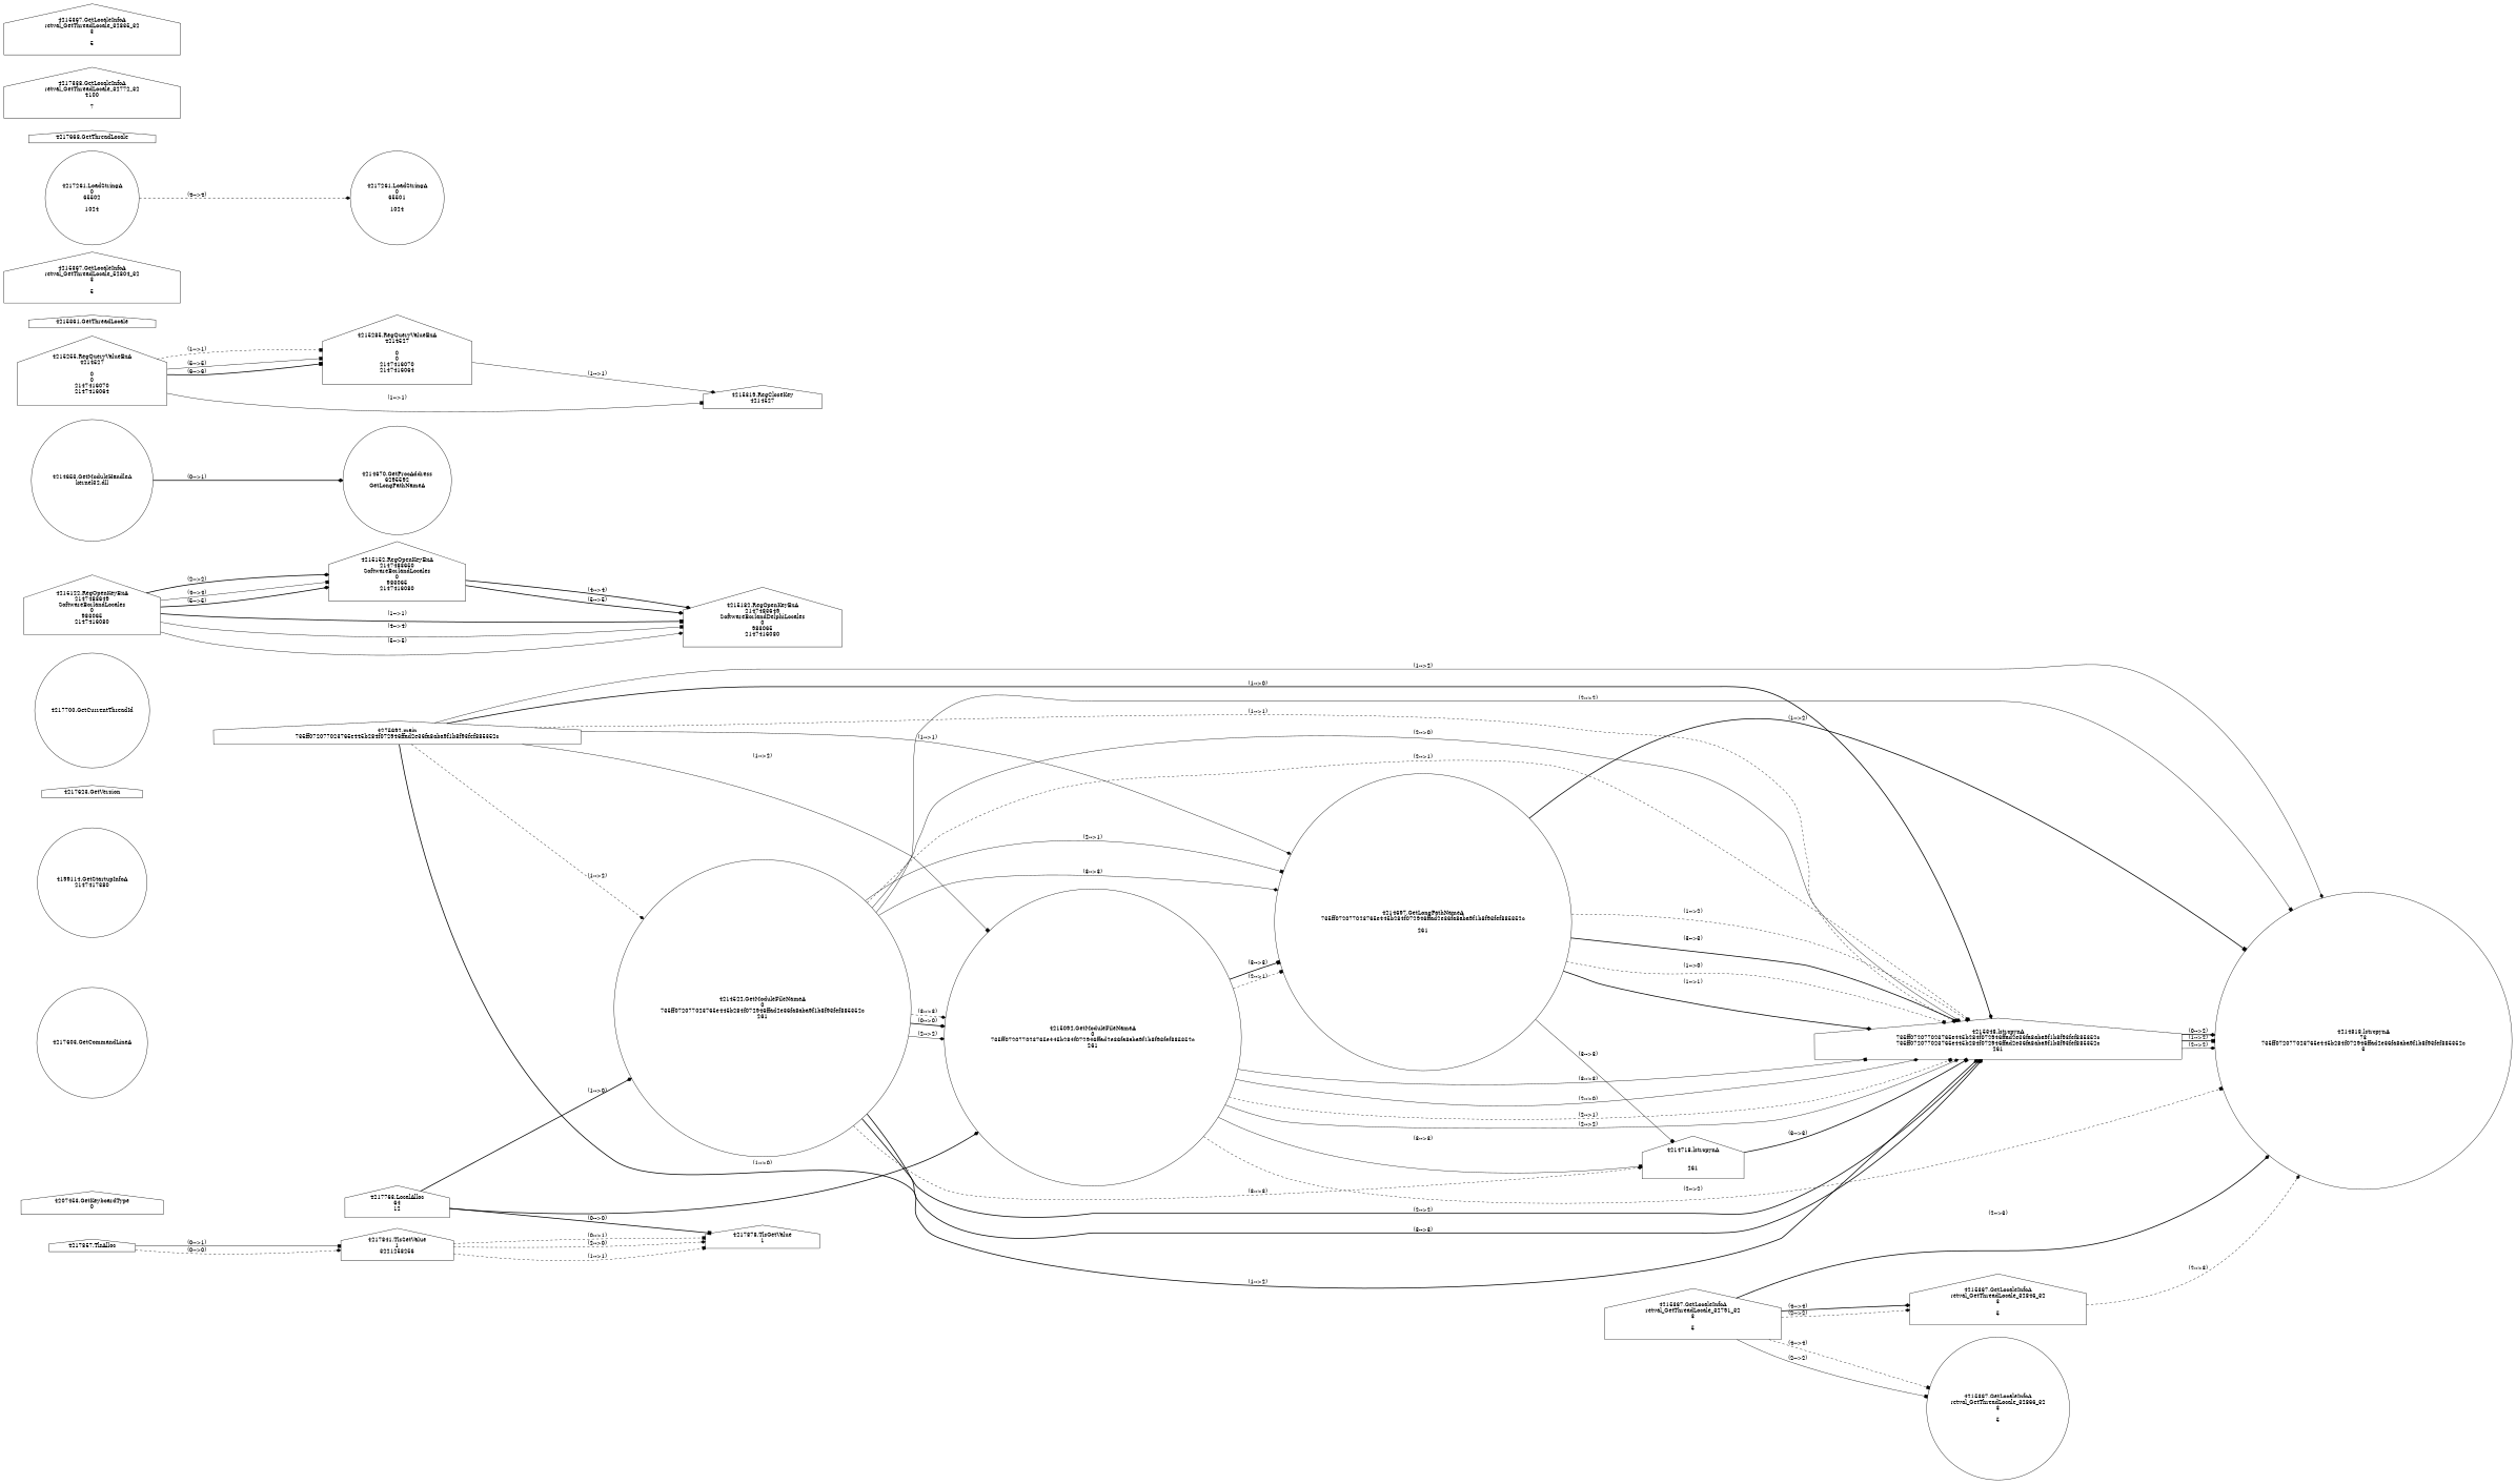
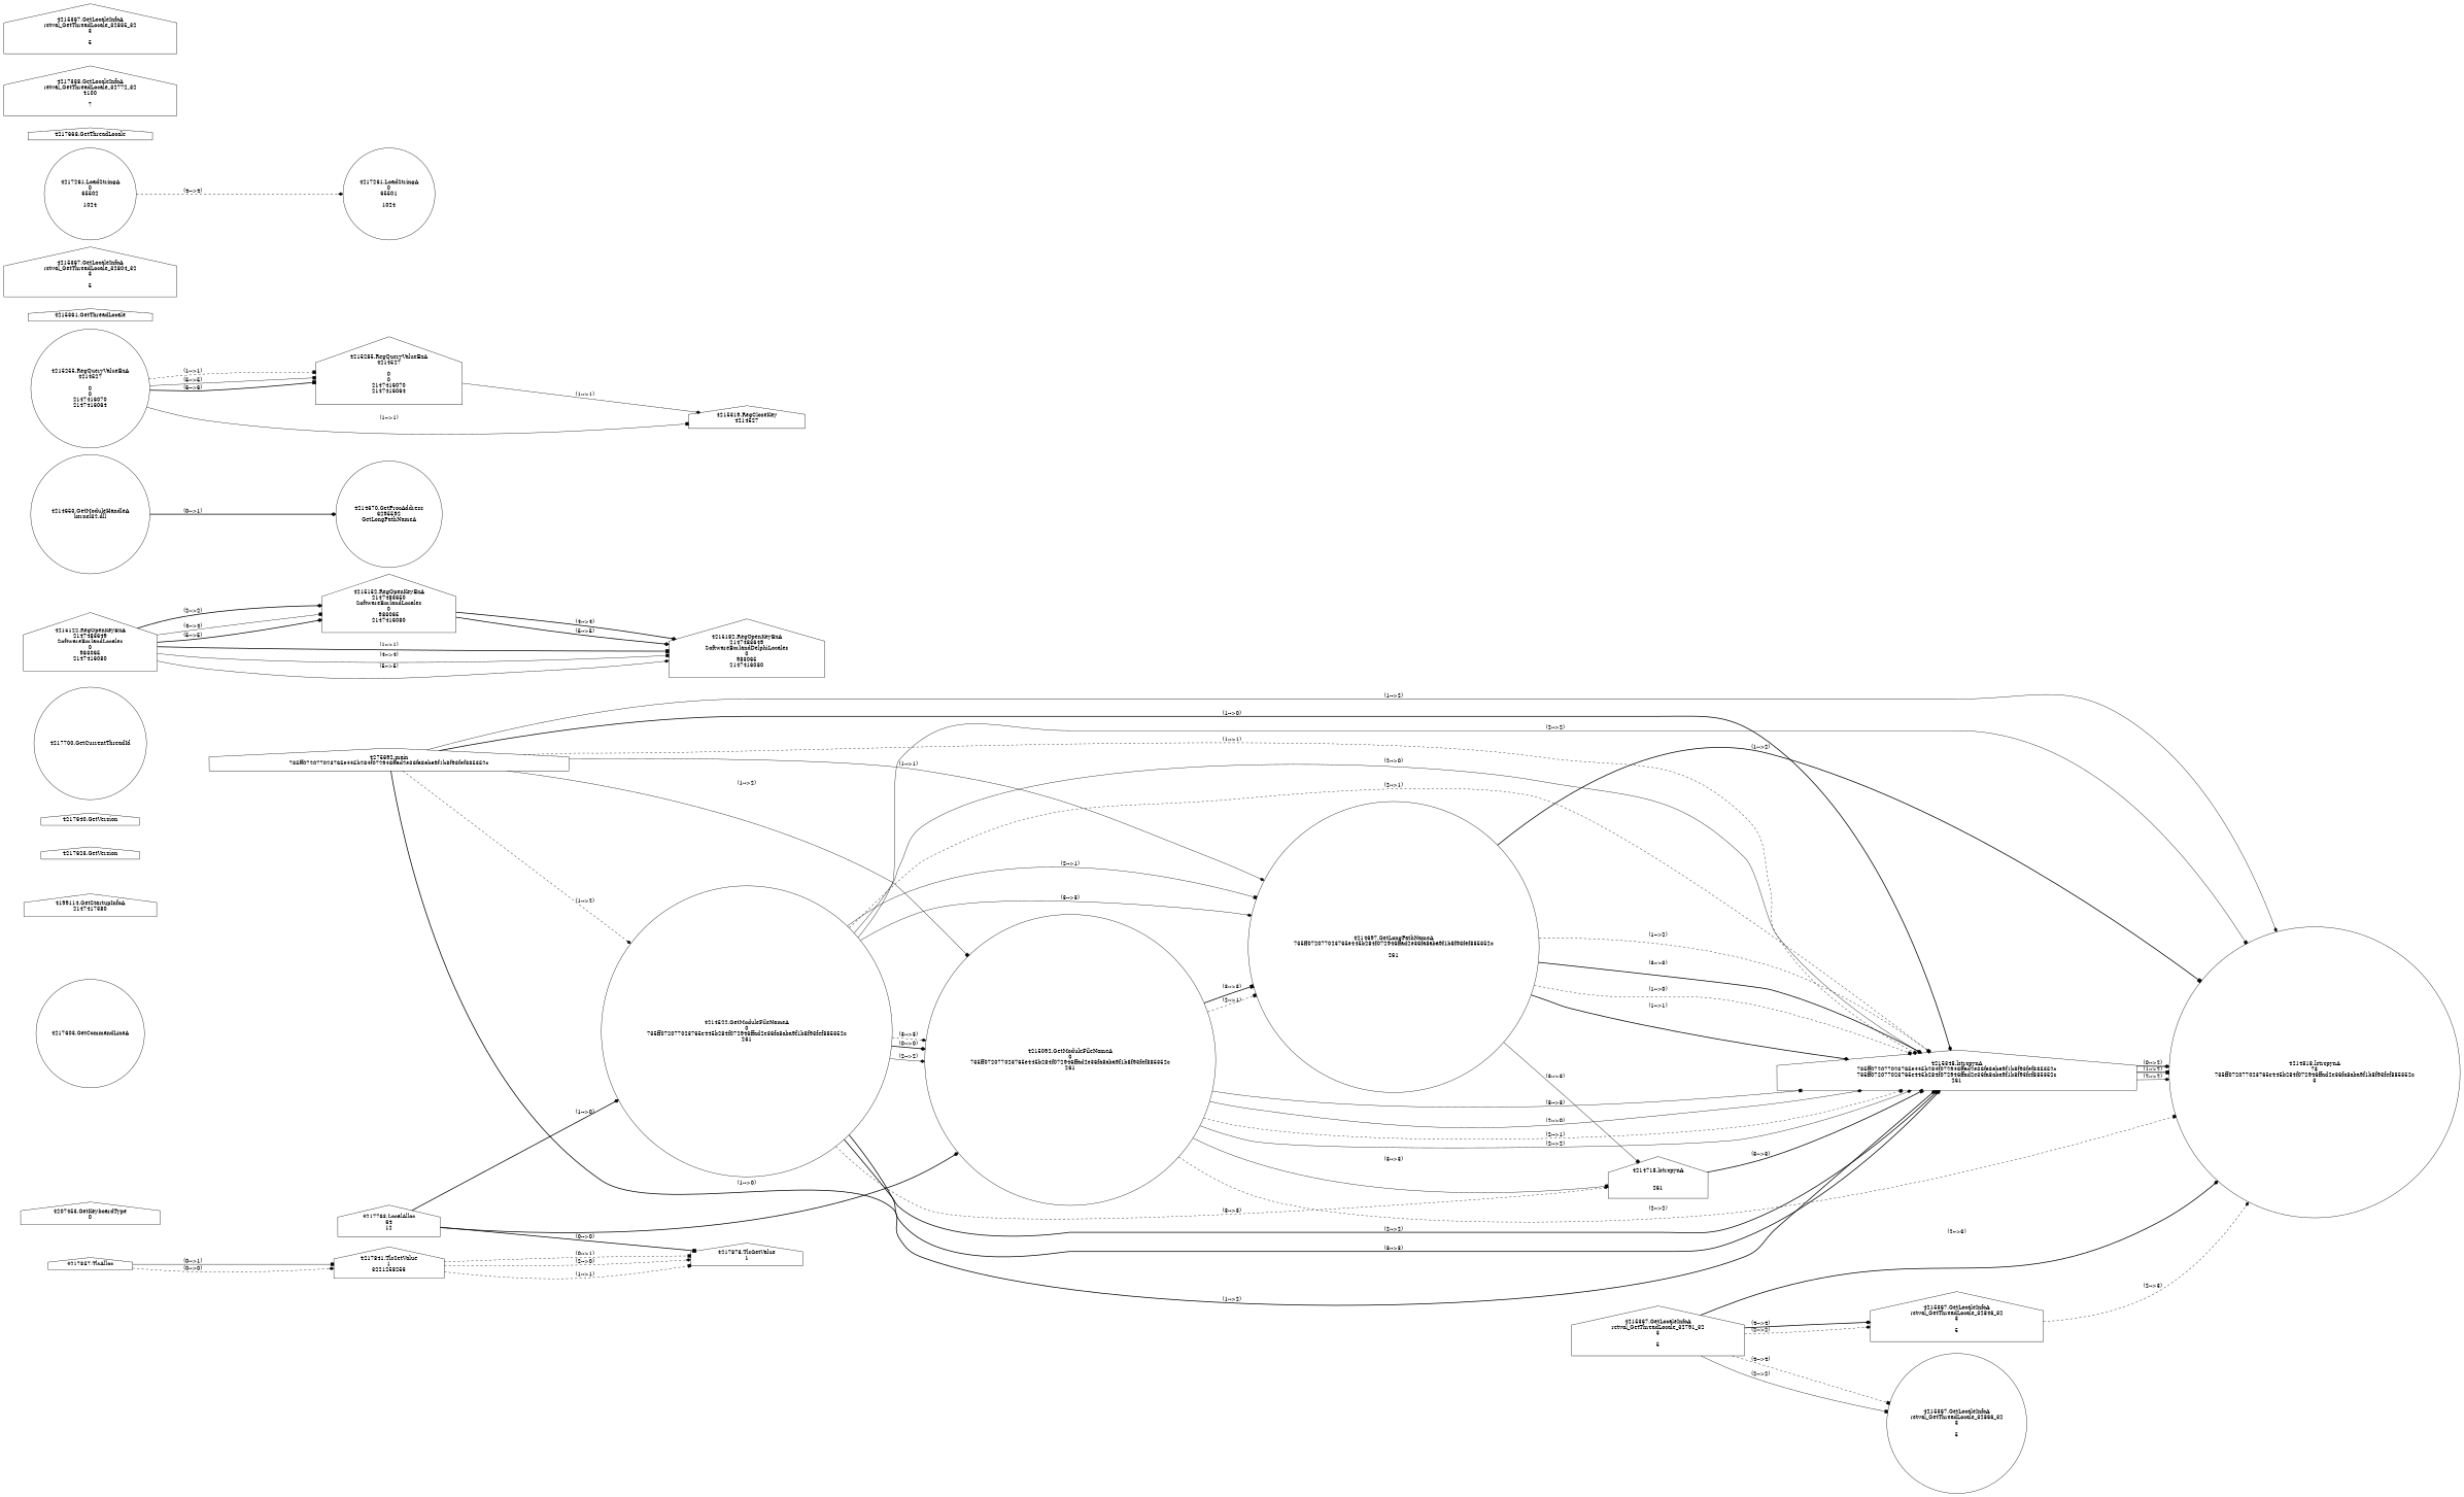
  digraph {
    rankdir=LR
    node [shape=house]
    edge [arrowhead=diamond style=bold]
    n1 [label="4275692.main\n735ff072077023765e445b284f072946ffad2e36fa8aba9f1b8f93fef885352c"]
    n2 [label="4214522.GetModuleFileNameA\n0\n735ff072077023765e445b284f072946ffad2e36fa8aba9f1b8f93fef885352c\n261" shape=circle]
    n3 [label="4215092.GetModuleFileNameA\n0\n735ff072077023765e445b284f072946ffad2e36fa8aba9f1b8f93fef885352c\n261" shape=circle]
    n4 [label="4214697.GetLongPathNameA\n735ff072077023765e445b284f072946ffad2e36fa8aba9f1b8f93fef885352c\n\n261" shape=circle]
    n5 [label="4215348.lstrcpynA\n735ff072077023765e445b284f072946ffad2e36fa8aba9f1b8f93fef885352c\n735ff072077023765e445b284f072946ffad2e36fa8aba9f1b8f93fef885352c\n261"]
    n6 [label="4214818.lstrcpynA\n73\n735ff072077023765e445b284f072946ffad2e36fa8aba9f1b8f93fef885352c\n3" shape=circle]
    n7 [label="4214718.lstrcpynA\n\n\n261"]
    n8 [label="4217857.TlsAlloc\n"]
    n9 [label="4217841.TlsSetValue\n1\n3221258256"]
    n10 [label="4217878.TlsGetValue\n1"]
    n11 [label="4217763.LocalAlloc\n64\n12"]
    n12 [label="4207453.GetKeyboardType\n0"]
    n13 [label="4217603.GetCommandLineA\n" shape=circle]
-   n14 [label="4199114.GetStartupInfoA\n2147417380" shape=circle]
+   n14 [label="4199114.GetStartupInfoA\n2147417380"]
    n15 [label="4217623.GetVersion\n"]
+   n16 [label="4217640.GetVersion\n"]
    n17 [label="4217700.GetCurrentThreadId\n" shape=circle]
    n18 [label="4215122.RegOpenKeyExA\n2147483649\nSoftware\Borland\Locales\n0\n983065\n2147416080"]
    n19 [label="4215152.RegOpenKeyExA\n2147483650\nSoftware\Borland\Locales\n0\n983065\n2147416080"]
    n20 [label="4215182.RegOpenKeyExA\n2147483649\nSoftware\Borland\Delphi\Locales\n0\n983065\n2147416080"]
    n21 [label="4214653.GetModuleHandleA\nkernel32.dll" shape=circle]
    n22 [label="4214670.GetProcAddress\n6295592\nGetLongPathNameA" shape=circle]
-   n23 [label="4215255.RegQueryValueExA\n4214527\n\n0\n0\n2147416070\n2147416064"]
+   n23 [label="4215255.RegQueryValueExA\n4214527\n\n0\n0\n2147416070\n2147416064" shape=circle]
    n24 [label="4215285.RegQueryValueExA\n4214527\n\n0\n0\n2147416070\n2147416064"]
    n25 [label="4215319.RegCloseKey\n4214527"]
    n26 [label="4215361.GetThreadLocale\n"]
-   n27 [label="4215367.GetLocaleInfoA\nretval_GetThreadLocale_52804_32\n3\n\n5"]
+   n27 [label="4215367.GetLocaleInfoA\nretval_GetThreadLocale_32804_32\n3\n\n5"]
    n28 [label="4217261.LoadStringA\n0\n65502\n\n1024" shape=circle]
    n29 [label="4217261.LoadStringA\n0\n65501\n\n1024" shape=circle]
    n30 [label="4217668.GetThreadLocale\n"]
    n31 [label="4217338.GetLocaleInfoA\nretval_GetThreadLocale_32772_32\n4100\n\n7"]
    n32 [label="4215367.GetLocaleInfoA\nretval_GetThreadLocale_32835_32\n3\n\n5"]
    n33 [label="4215367.GetLocaleInfoA\nretval_GetThreadLocale_32791_32\n3\n\n5"]
    n34 [label="4215367.GetLocaleInfoA\nretval_GetThreadLocale_32846_32\n3\n\n5"]
    n35 [label="4215367.GetLocaleInfoA\nretval_GetThreadLocale_32866_32\n3\n\n5" shape=circle]
    n1 -> n2 [label="(1-->2)" style=dashed]
    n1 -> n3 [arrowhead=box label="(1-->2)" style=solid]
    n1 -> n4 [label="(1-->1)" style=solid]
    n1 -> n5 [arrowhead=box label="(1-->1)" style=dashed]
    n1 -> n5 [label="(1-->2)"]
    n1 -> n5 [label="(1-->0)"]
    n1 -> n6 [label="(1-->2)" style=solid]
    n2 -> n3 [label="(2-->2)" style=solid]
    n2 -> n3 [label="(3-->3)" style=dashed]
    n2 -> n3 [label="(0-->0)"]
    n2 -> n4 [arrowhead=box label="(2-->1)" style=solid]
    n2 -> n4 [label="(3-->3)" style=solid]
    n2 -> n5 [label="(2-->1)" style=dashed]
    n2 -> n5 [label="(2-->2)"]
    n2 -> n5 [label="(3-->3)"]
    n2 -> n5 [label="(2-->0)" style=solid]
    n2 -> n6 [arrowhead=box label="(2-->2)" style=solid]
    n2 -> n7 [label="(3-->3)" style=dashed]
    n3 -> n4 [arrowhead=box label="(2-->1)" style=dashed]
    n3 -> n4 [arrowhead=box label="(3-->3)"]
    n3 -> n5 [arrowhead=box label="(2-->1)" style=dashed]
    n3 -> n5 [label="(2-->2)" style=solid]
    n3 -> n5 [arrowhead=box label="(3-->3)" style=solid]
    n3 -> n5 [label="(2-->0)" style=solid]
    n3 -> n6 [arrowhead=box label="(2-->2)" style=dashed]
    n3 -> n7 [arrowhead=box label="(3-->3)" style=solid]
    n4 -> n5 [label="(1-->1)"]
    n4 -> n5 [arrowhead=box label="(1-->2)" style=dashed]
    n4 -> n5 [label="(3-->3)"]
    n4 -> n5 [arrowhead=box label="(1-->0)" style=dashed]
    n4 -> n6 [arrowhead=box label="(1-->2)"]
    n4 -> n7 [arrowhead=box label="(3-->3)" style=solid]
    n5 -> n6 [arrowhead=box label="(1-->2)"]
    n5 -> n6 [label="(2-->2)" style=solid]
    n5 -> n6 [label="(0-->2)"]
    n7 -> n5 [arrowhead=box label="(3-->3)"]
    n8 -> n9 [arrowhead=box label="(0-->1)" style=solid]
    n8 -> n9 [label="(0-->0)" style=dashed]
    n9 -> n10 [arrowhead=box label="(1-->1)" style=dashed]
    n9 -> n10 [arrowhead=box label="(0-->1)" style=dashed]
    n9 -> n10 [label="(2-->0)" style=dashed]
    n11 -> n2 [label="(1-->0)"]
    n11 -> n3 [label="(1-->0)"]
    n11 -> n10 [arrowhead=box label="(0-->0)"]
    n18 -> n19 [label="(2-->2)"]
    n18 -> n19 [arrowhead=box label="(4-->4)" style=solid]
    n18 -> n19 [label="(5-->5)"]
    n18 -> n20 [arrowhead=box label="(1-->1)"]
    n18 -> n20 [arrowhead=box label="(4-->4)" style=solid]
    n18 -> n20 [label="(5-->5)" style=solid]
    n19 -> n20 [label="(4-->4)"]
    n19 -> n20 [label="(5-->5)"]
    n21 -> n22 [label="(0-->1)"]
    n23 -> n24 [arrowhead=box label="(1-->1)" style=dashed]
    n23 -> n24 [arrowhead=box label="(5-->5)" style=solid]
    n23 -> n24 [arrowhead=box label="(6-->6)"]
    n23 -> n25 [arrowhead=box label="(1-->1)" style=solid]
    n24 -> n25 [label="(1-->1)" style=solid]
    n28 -> n29 [label="(4-->4)" style=dashed]
    n33 -> n6 [label="(2-->3)"]
    n33 -> n34 [label="(2-->2)" style=dashed]
    n33 -> n34 [label="(4-->4)"]
    n33 -> n35 [arrowhead=box label="(2-->2)" style=solid]
    n33 -> n35 [arrowhead=box label="(4-->4)" style=dashed]
    n34 -> n6 [label="(2-->3)" style=dashed]
  }
